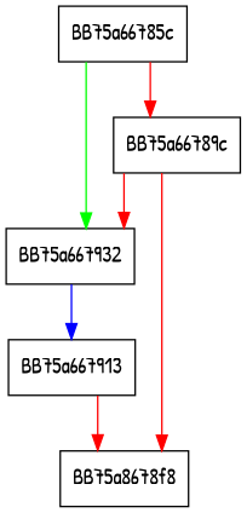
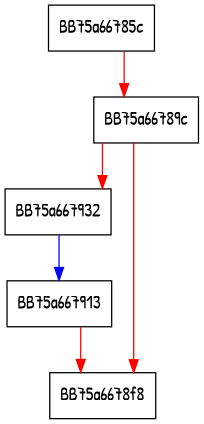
  digraph {
    fontname="Patrick Hand"
    splines=ortho
    node [fontname="Patrick Hand" shape=box]
    edge [color=red fontname="Patrick Hand"]
    BB75a66785c
    BB75a667932
    BB75a66789c
    BB75a667913
-   BB75a6678f8 [label=BB75a8678f8]
-   BB75a66785c -> BB75a667932 [color=green]
+   BB75a6678f8
    BB75a66785c -> BB75a66789c
    BB75a667932 -> BB75a667913 [color=blue]
    BB75a66789c -> BB75a667932
    BB75a66789c -> BB75a6678f8
    BB75a667913 -> BB75a6678f8
  }
